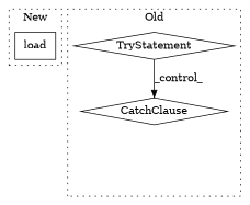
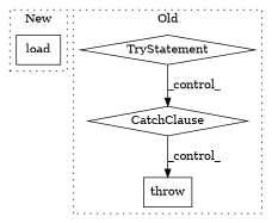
  digraph {
    node [shape=box]
    n1 [a=32 l="5,1" label=load s="3571,3594"]
    n2 [a=12 l="11,2" label=CatchClause s="6254,6285" shape=diamond]
    n3 [a=54 l=4 label=TryStatement s=6177 shape=diamond]
+   n4 [a=53 l=6 label=throw s=6295]
    subgraph cluster_1 {
      label=New
      style=dotted
      n1
    }
    subgraph cluster_2 {
      label=Old
      style=dotted
      n2
      n3
+     n4
    }
+   n2 -> n4 [label=_control_]
    n3 -> n2 [label=_control_]
  }
